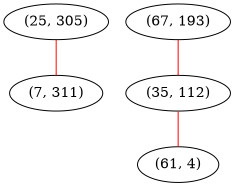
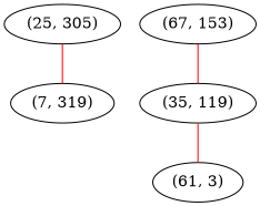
  graph {
    edge [color=red weight=1]
    n1 [label="(25, 305)"]
-   "(7, 311)"
-   "(67, 153)" [label="(67, 193)"]
-   "(35, 112)"
-   "(61, 4)"
+   "(7, 311)" [label="(7, 319)"]
+   "(67, 153)"
+   "(35, 112)" [label="(35, 119)"]
+   "(61, 4)" [label="(61, 3)"]
    n1 -- "(7, 311)"
    "(67, 153)" -- "(35, 112)"
    "(35, 112)" -- "(61, 4)"
  }
